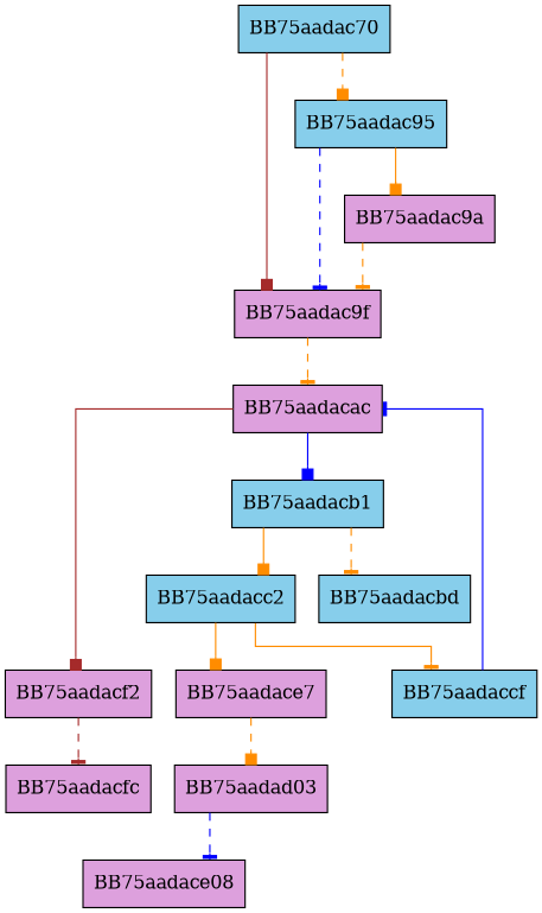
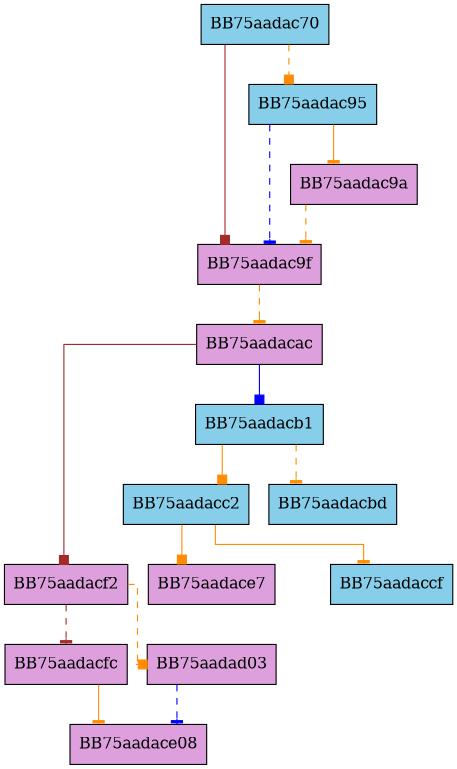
  digraph {
    splines=ortho
    node [fillcolor=plum shape=box style=filled]
    edge [arrowhead=tee color=darkorange style=solid]
    BB75aadac70 [fillcolor=skyblue]
    BB75aadac9f
    BB75aadac95 [fillcolor=skyblue]
    BB75aadacac
    BB75aadac9a
    BB75aadacf2
    BB75aadacb1 [fillcolor=skyblue]
    BB75aadad03
    BB75aadacfc
    BB75aadacc2 [fillcolor=skyblue]
    BB75aadacbd [fillcolor=skyblue]
    n12 [label=BB75aadace08]
    BB75aadace7
    BB75aadaccf [fillcolor=skyblue]
    BB75aadac70 -> BB75aadac9f [arrowhead=box color=brown]
    BB75aadac70 -> BB75aadac95 [arrowhead=box style=dashed]
    BB75aadac9f -> BB75aadacac [style=dashed]
    BB75aadac95 -> BB75aadac9f [color=blue style=dashed]
-   BB75aadac95 -> BB75aadac9a [arrowhead=box]
+   BB75aadac95 -> BB75aadac9a
    BB75aadacac -> BB75aadacf2 [arrowhead=box color=brown]
    BB75aadacac -> BB75aadacb1 [arrowhead=box color=blue]
    BB75aadac9a -> BB75aadac9f [style=dashed]
-   BB75aadace7 -> BB75aadad03 [arrowhead=box style=dashed]
+   BB75aadacf2 -> BB75aadad03 [arrowhead=box style=dashed]
    BB75aadacf2 -> BB75aadacfc [color=brown style=dashed]
    BB75aadacb1 -> BB75aadacc2 [arrowhead=box]
    BB75aadacb1 -> BB75aadacbd [style=dashed]
    BB75aadad03 -> n12 [color=blue style=dashed]
+   BB75aadacfc -> n12
    BB75aadacc2 -> BB75aadace7 [arrowhead=box]
    BB75aadacc2 -> BB75aadaccf
-   BB75aadaccf -> BB75aadacac [color=blue]
  }
